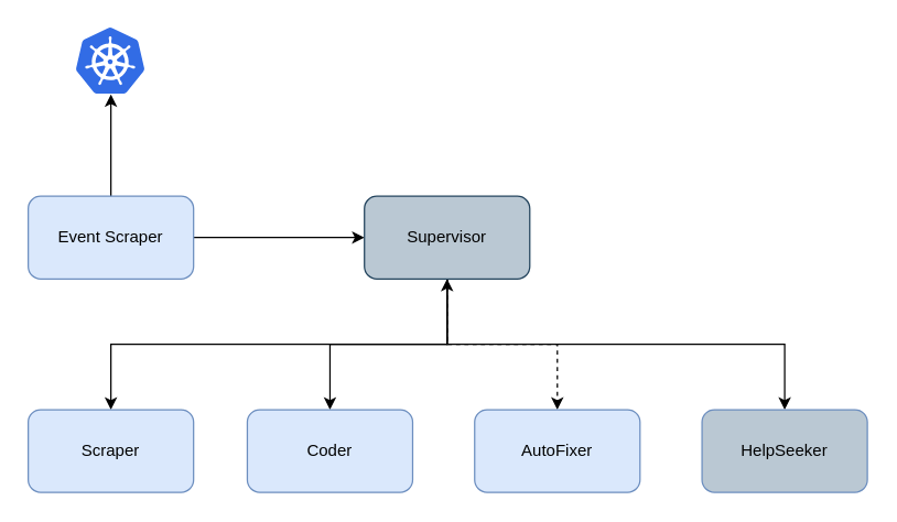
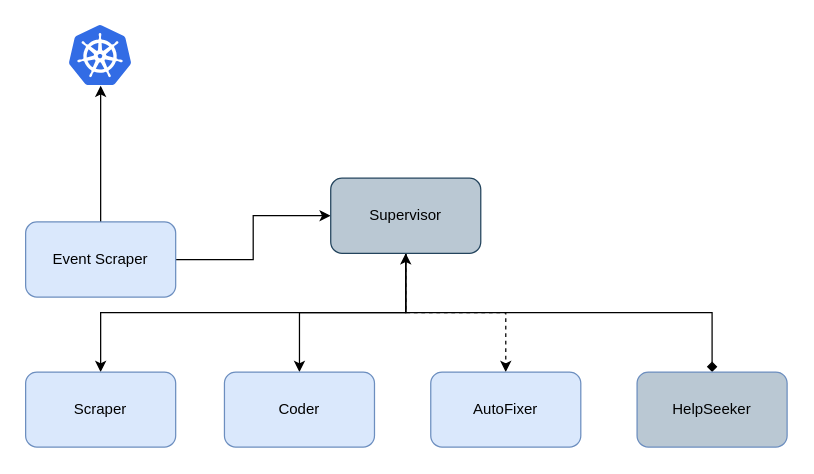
  <mxCell id="0" />
  <mxCell id="1" parent="0" />
  <mxCell id="2" style="edgeStyle=orthogonalEdgeStyle;rounded=0;orthogonalLoop=1;jettySize=auto;html=1;" edge="1" parent="1" source="4" target="5"><mxGeometry relative="1" as="geometry" /></mxCell>
  <mxCell id="3" style="edgeStyle=orthogonalEdgeStyle;rounded=0;orthogonalLoop=1;jettySize=auto;html=1;" edge="1" parent="1" source="4" target="10"><mxGeometry relative="1" as="geometry" /></mxCell>
- <mxCell id="4" value="Event Scraper" style="rounded=1;whiteSpace=wrap;html=1;fillColor=#dae8fc;strokeColor=#6c8ebf;" vertex="1" parent="1"><mxGeometry x="20" y="142" width="120" height="60" as="geometry" /></mxCell>
+ <mxCell id="4" value="Event Scraper" style="rounded=1;whiteSpace=wrap;html=1;fillColor=#dae8fc;strokeColor=#6c8ebf;" vertex="1" parent="1"><mxGeometry x="20" y="177" width="120" height="60" as="geometry" /></mxCell>
  <mxCell id="5" value="" style="image;sketch=0;aspect=fixed;html=1;points=[];align=center;fontSize=12;image=img/lib/mscae/Kubernetes.svg;" vertex="1" parent="1"><mxGeometry x="55" y="20" width="50" height="48" as="geometry" /></mxCell>
  <mxCell id="6" style="edgeStyle=orthogonalEdgeStyle;rounded=0;orthogonalLoop=1;jettySize=auto;html=1;entryX=0.5;entryY=0;entryDx=0;entryDy=0;exitX=0.5;exitY=1;exitDx=0;exitDy=0;" edge="1" parent="1" source="10" target="14"><mxGeometry relative="1" as="geometry" /></mxCell>
- <mxCell id="7" style="edgeStyle=orthogonalEdgeStyle;rounded=0;orthogonalLoop=1;jettySize=auto;html=1;exitX=0.5;exitY=1;exitDx=0;exitDy=0;" edge="1" parent="1" source="10" target="13"><mxGeometry relative="1" as="geometry" /></mxCell>
+ <mxCell id="7" style="edgeStyle=orthogonalEdgeStyle;rounded=0;orthogonalLoop=1;jettySize=auto;html=1;exitX=0.5;exitY=1;exitDx=0;exitDy=0;endArrow=diamond;" edge="1" parent="1" source="10" target="13"><mxGeometry relative="1" as="geometry" /></mxCell>
  <mxCell id="8" style="edgeStyle=orthogonalEdgeStyle;rounded=0;orthogonalLoop=1;jettySize=auto;html=1;dashed=1;" edge="1" parent="1" source="10" target="12"><mxGeometry relative="1" as="geometry" /></mxCell>
  <mxCell id="9" style="edgeStyle=orthogonalEdgeStyle;rounded=0;orthogonalLoop=1;jettySize=auto;html=1;startArrow=classic;startFill=1;" edge="1" parent="1" source="10" target="11"><mxGeometry relative="1" as="geometry" /></mxCell>
  <mxCell id="10" value="Supervisor" style="rounded=1;whiteSpace=wrap;html=1;fillColor=#bac8d3;strokeColor=#23445d;" vertex="1" parent="1"><mxGeometry x="264" y="142" width="120" height="60" as="geometry" /></mxCell>
  <mxCell id="11" value="Coder" style="rounded=1;whiteSpace=wrap;html=1;fillColor=#dae8fc;strokeColor=#6c8ebf;" vertex="1" parent="1"><mxGeometry x="179" y="297" width="120" height="60" as="geometry" /></mxCell>
  <mxCell id="12" value="AutoFixer" style="rounded=1;whiteSpace=wrap;html=1;fillColor=#dae8fc;strokeColor=#6c8ebf;" vertex="1" parent="1"><mxGeometry x="344" y="297" width="120" height="60" as="geometry" /></mxCell>
  <mxCell id="13" value="HelpSeeker" style="rounded=1;whiteSpace=wrap;html=1;fillColor=#bac8d3;strokeColor=#6c8ebf;" vertex="1" parent="1"><mxGeometry x="509" y="297" width="120" height="60" as="geometry" /></mxCell>
  <mxCell id="14" value="Scraper" style="rounded=1;whiteSpace=wrap;html=1;fillColor=#dae8fc;strokeColor=#6c8ebf;" vertex="1" parent="1"><mxGeometry x="20" y="297" width="120" height="60" as="geometry" /></mxCell>
